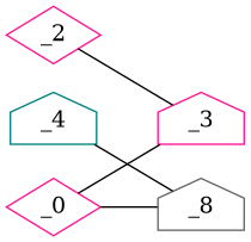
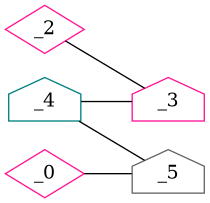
  graph {
    rankdir=LR
    node [color=deeppink shape=house]
    _0 [shape=diamond x=2.35392 y=3.23118]
    _3 [x=0.4683 y=3.34533]
-   _5 [color=gray40 x=1.76368 y=2.13237 label=_8]
+   _5 [color=gray40 x=1.76368 y=2.13237]
    _2 [shape=diamond x=1.45539 y=0.575439]
    _4 [color=teal x=0.635443 y=1.63753]
-   _0 -- _3
+   _4 -- _3
    _0 -- _5
    _2 -- _3
    _4 -- _5
  }
